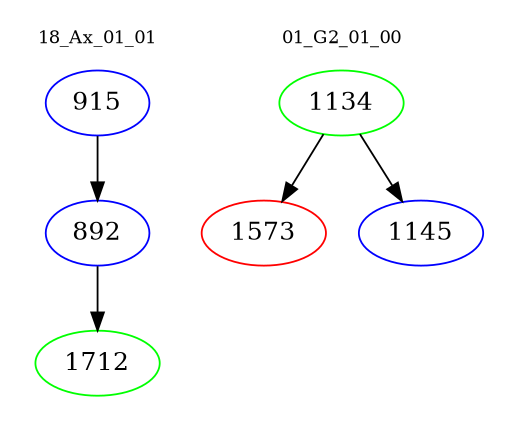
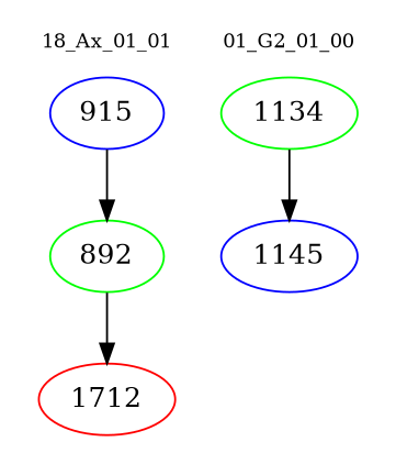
  digraph {
    node [color=green]
    edge [color=black]
-   n1 [color=blue label=892]
+   n1 [label=892]
    n2 [color=blue label=915]
-   n3 [label=1712]
+   n3 [color=red label=1712]
    n4 [label=1134]
-   n5 [color=red label=1573]
    n6 [color=blue label=1145]
    subgraph cluster_1 {
      color=white
      fontsize=10
      label="18_Ax_01_01"
      n1
      n2
      n3
    }
    subgraph cluster_2 {
      color=white
      fontsize=10
      label="01_G2_01_00"
      n4
-     n5
      n6
    }
    n1 -> n3
    n2 -> n1
-   n4 -> n5
    n4 -> n6
  }
